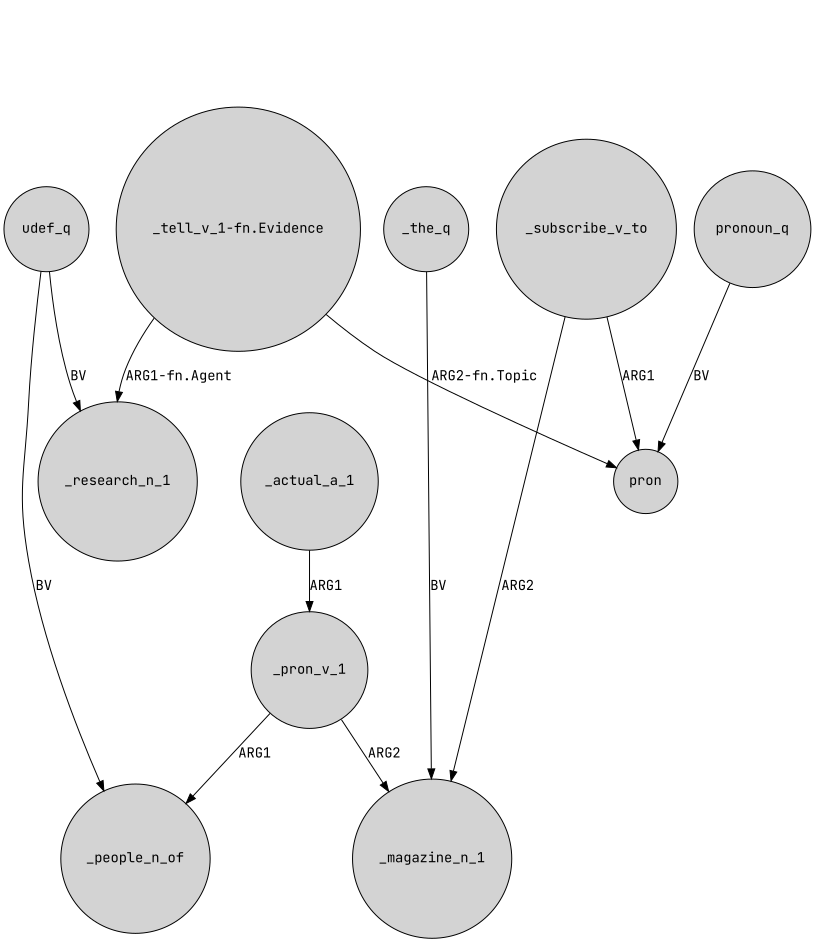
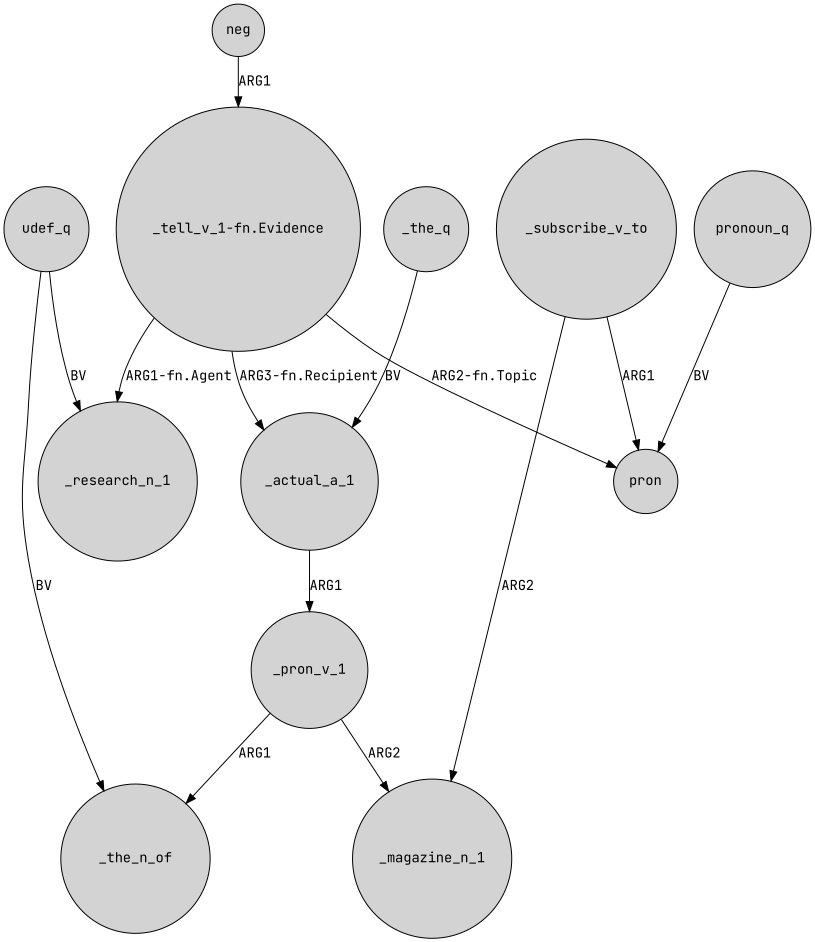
  digraph {
    fontname="JetBrains Mono"
    node [fontname="JetBrains Mono" shape=circle style=filled]
    edge [fontname="JetBrains Mono"]
    udef_q
    _research_n_1
-   _people_n_of
+   _people_n_of [label=_the_n_of]
    _the_q
    _magazine_n_1
+   neg
    "_tell_v_1-fn.Evidence"
    _actual_a_1
    pron
    n10 [label=_pron_v_1]
    _subscribe_v_to
    pronoun_q
    udef_q -> _research_n_1 [label=BV]
    udef_q -> _people_n_of [label=BV]
-   _the_q -> _magazine_n_1 [label=BV]
+   _the_q -> _actual_a_1 [label=BV]
+   neg -> "_tell_v_1-fn.Evidence" [label=ARG1]
    "_tell_v_1-fn.Evidence" -> _research_n_1 [label="ARG1-fn.Agent"]
+   "_tell_v_1-fn.Evidence" -> _actual_a_1 [label="ARG3-fn.Recipient"]
    "_tell_v_1-fn.Evidence" -> pron [label="ARG2-fn.Topic"]
    _actual_a_1 -> n10 [label=ARG1]
    n10 -> _people_n_of [label=ARG1]
    n10 -> _magazine_n_1 [label=ARG2]
    _subscribe_v_to -> _magazine_n_1 [label=ARG2]
    _subscribe_v_to -> pron [label=ARG1]
    pronoun_q -> pron [label=BV]
  }
